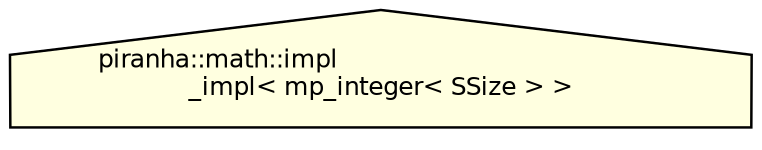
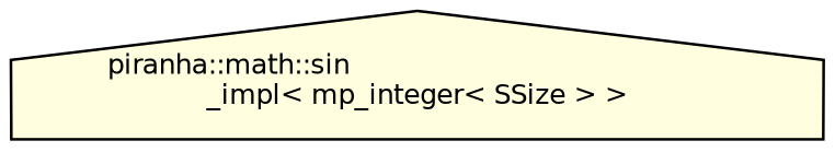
  digraph {
    rankdir=LR
-   n1 [color=black fillcolor=lightyellow fontname=Helvetica fontsize=10 height=0.2 label="piranha::math::impl\l_impl\< mp_integer\< SSize \> \>" shape=house style=filled width=0.4]
+   n1 [color=black fillcolor=lightyellow fontname=Helvetica fontsize=10 height=0.2 label="piranha::math::sin\l_impl\< mp_integer\< SSize \> \>" shape=house style=filled width=0.4]
  }
